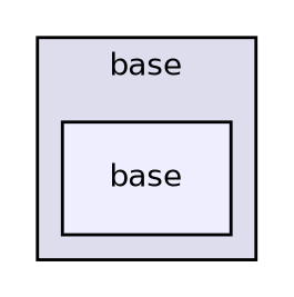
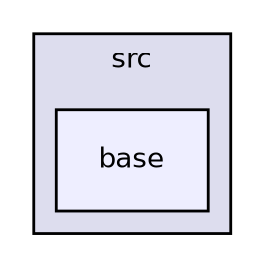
  digraph {
    compound=true
    n1 [fillcolor="#eeeeff" fontname=Helvetica fontsize=10 label=base pencolor=black shape=box style=filled]
    subgraph cluster_1 {
      bgcolor="#ddddee"
      fontname=Helvetica
      fontsize=10
-     label=base
+     label=src
      pencolor=black
      n1
    }
  }
